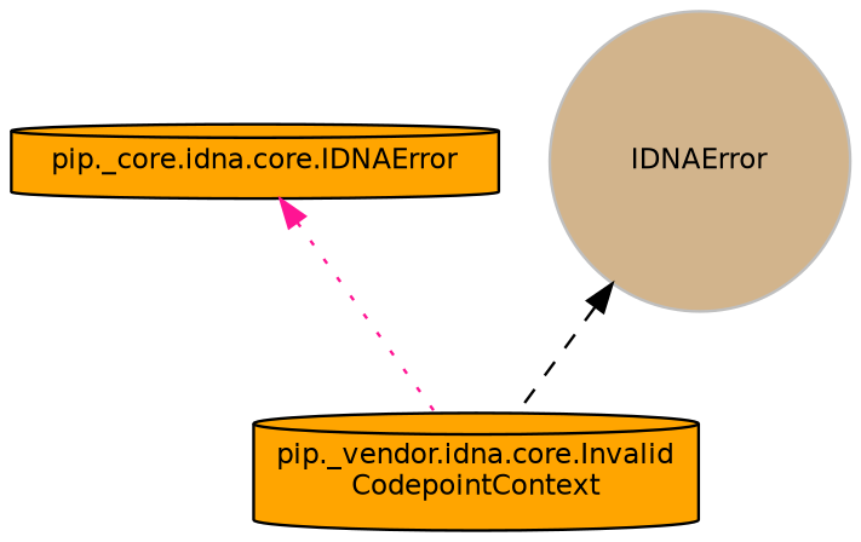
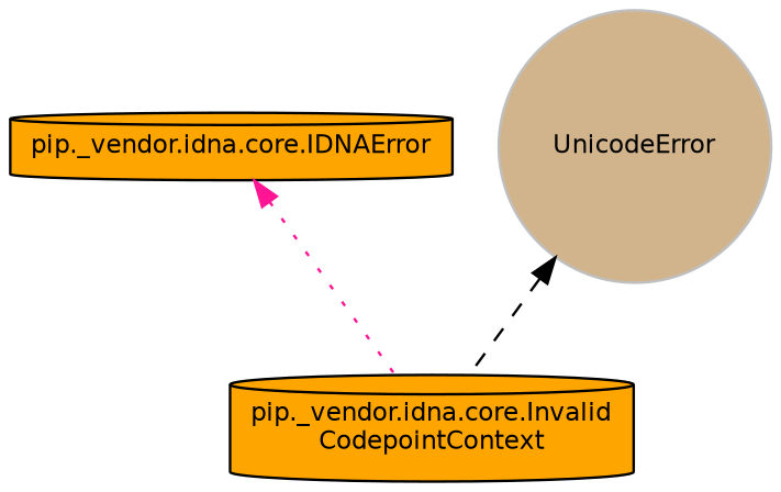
  digraph {
    node [color=black fillcolor=orange fontname=Helvetica fontsize=10 shape=cylinder style=filled]
    edge [dir=back fontname=Helvetica fontsize=10 labelfontname=Helvetica labelfontsize=10]
    n1 [fontcolor=black height=0.2 label="pip._vendor.idna.core.Invalid\lCodepointContext" width=0.4]
-   n2 [height=0.2 label="pip._core.idna.core.IDNAError" width=0.4]
-   n3 [color=grey75 fillcolor=tan height=0.2 label=IDNAError shape=circle width=0.4]
+   n2 [height=0.2 label="pip._vendor.idna.core.IDNAError" width=0.4]
+   n3 [color=grey75 fillcolor=tan height=0.2 label=UnicodeError shape=circle width=0.4]
    n2 -> n1 [color=deeppink style=dotted]
    n3 -> n1 [color=black style=dashed]
  }
